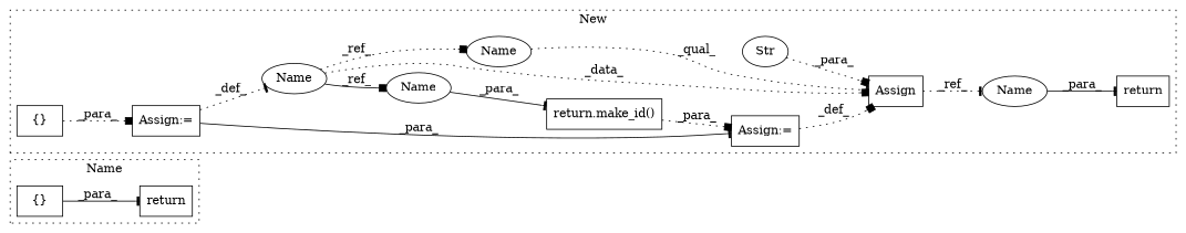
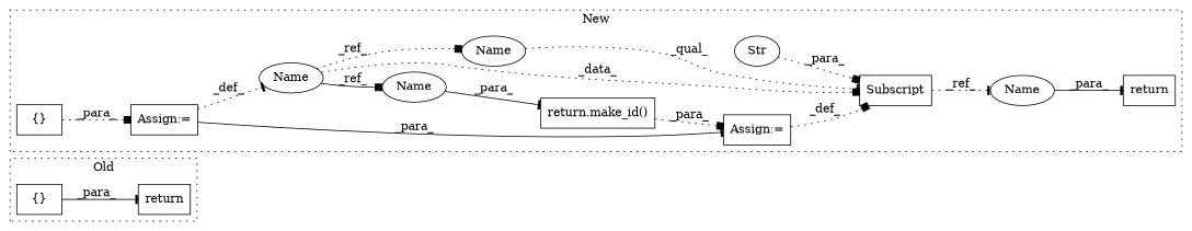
  digraph {
    rankdir=LR
    node [a=87 l=8 shape=box]
    edge [arrowhead=tee style=dotted]
    n1 [a=95 l="10,7" label="{}" s="1153,1469"]
    n2 [a=93 l=7 label=return s=1146]
    n3 [a=75 l="8,1" label="return.make_id()" s="1565,1581"]
    n4 [label=Name s=1228 shape=ellipse]
-   n5 [a=63 l="15,0" label=Assign s="1547,0"]
+   n5 [a=63 l="15,0" label=Subscript s="1547,0"]
    n6 [a=66 l=5 label=Str s=1556 shape=ellipse]
    n7 [a=95 l="10,7" label="{}" s="1239,1535"]
    n8 [a=68 l=3 label="Assign:=" s=1562]
    n9 [a=68 l=3 label="Assign:=" s=1236]
    n10 [a=93 l=7 label=return s=1587]
    n11 [label=Name s=1573 shape=ellipse]
    n12 [label=Name s=1547 shape=ellipse]
    n13 [label=Name s=1594 shape=ellipse]
    subgraph cluster_1 {
-     label=Name
+     label=Old
      style=dotted
      n1
      n2
    }
    subgraph cluster_2 {
      label=New
      style=dotted
      n3
      n4
      n5
      n6
      n7
      n8
      n9
      n10
      n11
      n12
      n13
    }
    n1 -> n2 [label=_para_ style=solid]
    n3 -> n8 [arrowhead=box label=_para_]
    n4 -> n5 [arrowhead=box label=_data_]
    n4 -> n11 [arrowhead=box label=_ref_ style=solid]
    n4 -> n12 [arrowhead=box label=_ref_]
    n5 -> n13 [label=_ref_]
    n6 -> n5 [arrowhead=box label=_para_]
    n7 -> n9 [arrowhead=box label=_para_]
    n8 -> n5 [arrowhead=box label=_def_]
    n9 -> n4 [label=_def_]
    n9 -> n8 [label=_para_ style=solid]
    n11 -> n3 [label=_para_ style=solid]
    n12 -> n5 [label=_qual_]
    n13 -> n10 [label=_para_ style=solid]
  }
